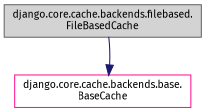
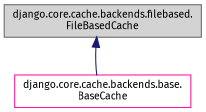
  digraph {
    fontname="Fira Sans"
    node [fontname="Fira Sans" fontsize=10 shape=record style=filled]
    n1 [color=gray40 fillcolor=lightgrey fontcolor=black height=0.2 label="django.core.cache.backends.filebased.\lFileBasedCache" width=0.4]
    n2 [color=deeppink fillcolor=white height=0.2 label="django.core.cache.backends.base.\lBaseCache" width=0.4]
-   n2 -> n1 [color=midnightblue dir=back fontname="Fira Sans" fontsize=10 labelfontname=Helvetica labelfontsize=10 style=solid]
+   n1 -> n2 [color=midnightblue dir=back fontname="Fira Sans" fontsize=10 labelfontname=Helvetica labelfontsize=10 style=solid]
  }
